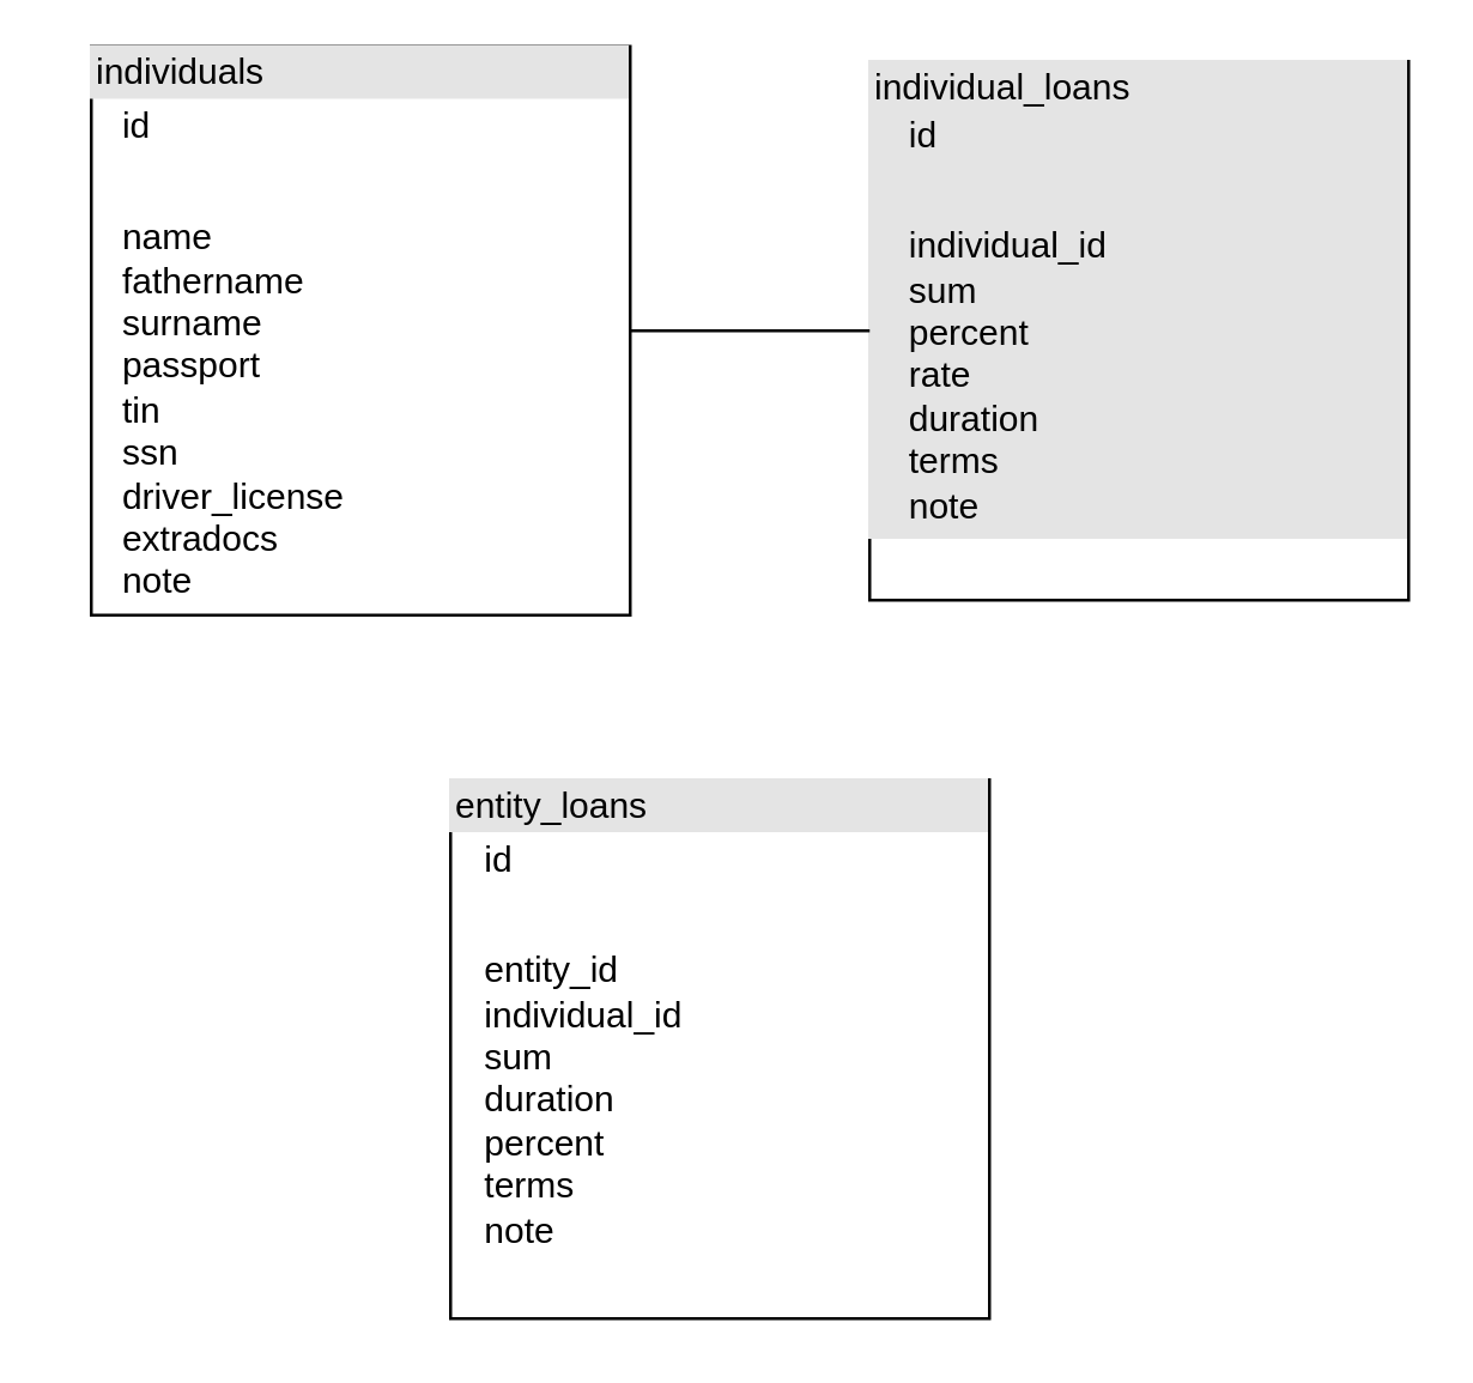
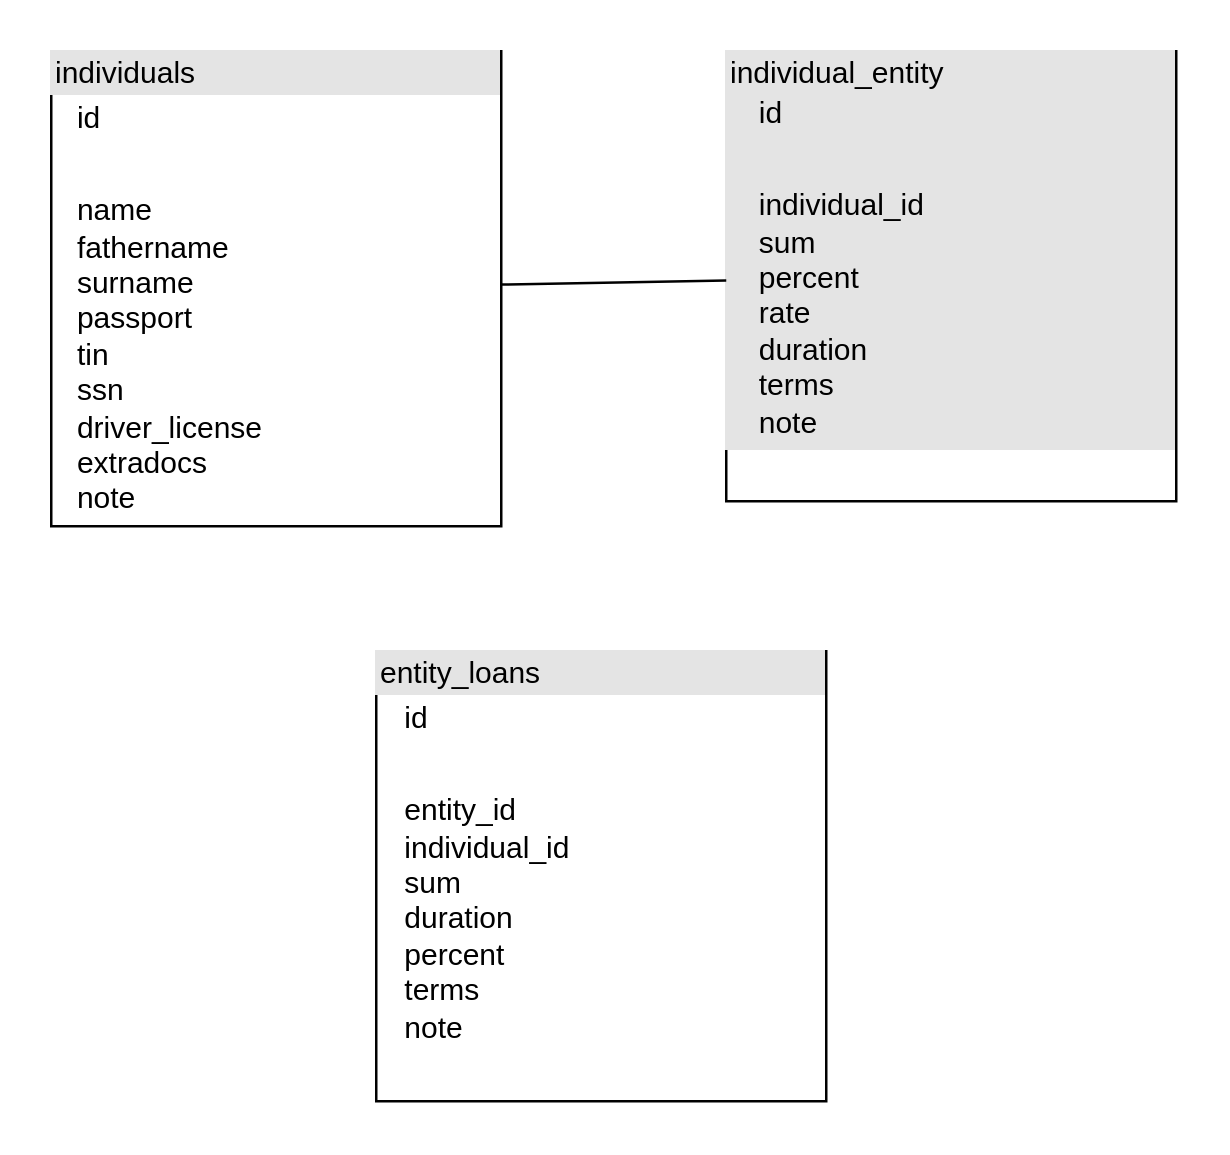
  <mxCell id="0" />
  <mxCell id="1" parent="0" />
- <mxCell id="2" value="&lt;div style=&quot;box-sizing:border-box;width:100%;background:#e4e4e4;padding:2px;&quot;&gt;individuals&lt;/div&gt;&lt;table style=&quot;width:100%;font-size:1em;&quot; cellpadding=&quot;2&quot; cellspacing=&quot;0&quot;&gt;&lt;tbody&gt;&lt;tr&gt;&lt;td&gt;&lt;br&gt;&lt;/td&gt;&lt;td&gt;id&lt;/td&gt;&lt;/tr&gt;&lt;tr&gt;&lt;td&gt;&lt;br&gt;&lt;/td&gt;&lt;td&gt;&lt;br&gt;&lt;/td&gt;&lt;/tr&gt;&lt;tr&gt;&lt;td&gt;&lt;/td&gt;&lt;td&gt;name&lt;br&gt;fathername&lt;br&gt;surname&lt;br&gt;passport&lt;br&gt;tin&lt;br&gt;ssn&lt;br&gt;driver_license&lt;br&gt;extradocs&lt;br&gt;note&lt;br&gt;&lt;br&gt;&lt;br&gt;&lt;/td&gt;&lt;/tr&gt;&lt;/tbody&gt;&lt;/table&gt;" style="verticalAlign=top;align=left;overflow=fill;html=1;whiteSpace=wrap;" vertex="1" parent="1"><mxGeometry x="30" y="15" width="180" height="190" as="geometry" /></mxCell>
- <mxCell id="3" value="&lt;div style=&quot;box-sizing:border-box;width:100%;background:#e4e4e4;padding:2px;&quot;&gt;individual_loans&lt;br&gt;&lt;table style=&quot;background-color: initial; font-size: 1em; width: 100%;&quot; cellpadding=&quot;2&quot; cellspacing=&quot;0&quot;&gt;&lt;tbody&gt;&lt;tr&gt;&lt;td&gt;&lt;br&gt;&lt;/td&gt;&lt;td&gt;id&lt;/td&gt;&lt;/tr&gt;&lt;tr&gt;&lt;td&gt;&lt;br&gt;&lt;/td&gt;&lt;td&gt;&lt;br&gt;&lt;/td&gt;&lt;/tr&gt;&lt;tr&gt;&lt;td&gt;&lt;/td&gt;&lt;td&gt;individual_id&lt;br&gt;sum&lt;br&gt;percent&lt;br&gt;rate&lt;br&gt;duration&lt;br&gt;terms&lt;br&gt;note&lt;/td&gt;&lt;/tr&gt;&lt;/tbody&gt;&lt;/table&gt;&lt;/div&gt;" style="verticalAlign=top;align=left;overflow=fill;html=1;whiteSpace=wrap;" vertex="1" parent="1"><mxGeometry x="290" y="20" width="180" height="180" as="geometry" /></mxCell>
+ <mxCell id="2" value="&lt;div style=&quot;box-sizing:border-box;width:100%;background:#e4e4e4;padding:2px;&quot;&gt;individuals&lt;/div&gt;&lt;table style=&quot;width:100%;font-size:1em;&quot; cellpadding=&quot;2&quot; cellspacing=&quot;0&quot;&gt;&lt;tbody&gt;&lt;tr&gt;&lt;td&gt;&lt;br&gt;&lt;/td&gt;&lt;td&gt;id&lt;/td&gt;&lt;/tr&gt;&lt;tr&gt;&lt;td&gt;&lt;br&gt;&lt;/td&gt;&lt;td&gt;&lt;br&gt;&lt;/td&gt;&lt;/tr&gt;&lt;tr&gt;&lt;td&gt;&lt;/td&gt;&lt;td&gt;name&lt;br&gt;fathername&lt;br&gt;surname&lt;br&gt;passport&lt;br&gt;tin&lt;br&gt;ssn&lt;br&gt;driver_license&lt;br&gt;extradocs&lt;br&gt;note&lt;br&gt;&lt;br&gt;&lt;br&gt;&lt;/td&gt;&lt;/tr&gt;&lt;/tbody&gt;&lt;/table&gt;" style="verticalAlign=top;align=left;overflow=fill;html=1;whiteSpace=wrap;" vertex="1" parent="1"><mxGeometry x="20" y="20" width="180" height="190" as="geometry" /></mxCell>
+ <mxCell id="3" value="&lt;div style=&quot;box-sizing:border-box;width:100%;background:#e4e4e4;padding:2px;&quot;&gt;individual_entity&lt;br&gt;&lt;table style=&quot;background-color: initial; font-size: 1em; width: 100%;&quot; cellpadding=&quot;2&quot; cellspacing=&quot;0&quot;&gt;&lt;tbody&gt;&lt;tr&gt;&lt;td&gt;&lt;br&gt;&lt;/td&gt;&lt;td&gt;id&lt;/td&gt;&lt;/tr&gt;&lt;tr&gt;&lt;td&gt;&lt;br&gt;&lt;/td&gt;&lt;td&gt;&lt;br&gt;&lt;/td&gt;&lt;/tr&gt;&lt;tr&gt;&lt;td&gt;&lt;/td&gt;&lt;td&gt;individual_id&lt;br&gt;sum&lt;br&gt;percent&lt;br&gt;rate&lt;br&gt;duration&lt;br&gt;terms&lt;br&gt;note&lt;/td&gt;&lt;/tr&gt;&lt;/tbody&gt;&lt;/table&gt;&lt;/div&gt;" style="verticalAlign=top;align=left;overflow=fill;html=1;whiteSpace=wrap;" vertex="1" parent="1"><mxGeometry x="290" y="20" width="180" height="180" as="geometry" /></mxCell>
  <mxCell id="4" value="&lt;div style=&quot;box-sizing:border-box;width:100%;background:#e4e4e4;padding:2px;&quot;&gt;entity_loans&lt;/div&gt;&lt;table style=&quot;width:100%;font-size:1em;&quot; cellpadding=&quot;2&quot; cellspacing=&quot;0&quot;&gt;&lt;tbody&gt;&lt;tr&gt;&lt;td&gt;&lt;br&gt;&lt;/td&gt;&lt;td&gt;id&lt;/td&gt;&lt;/tr&gt;&lt;tr&gt;&lt;td&gt;&lt;br&gt;&lt;/td&gt;&lt;td&gt;&lt;br&gt;&lt;/td&gt;&lt;/tr&gt;&lt;tr&gt;&lt;td&gt;&lt;/td&gt;&lt;td&gt;entity_id&lt;br&gt;individual_id&lt;br&gt;sum&lt;br&gt;duration&lt;br&gt;percent&lt;br&gt;terms&lt;br&gt;note&lt;/td&gt;&lt;/tr&gt;&lt;/tbody&gt;&lt;/table&gt;" style="verticalAlign=top;align=left;overflow=fill;html=1;whiteSpace=wrap;" vertex="1" parent="1"><mxGeometry x="150" y="260" width="180" height="180" as="geometry" /></mxCell>
  <mxCell id="5" value="" style="endArrow=none;html=1;rounded=0;" edge="1" parent="1" source="2" target="3"><mxGeometry width="50" height="50" relative="1" as="geometry"><mxPoint x="230" y="250" as="sourcePoint" /><mxPoint x="280" y="200" as="targetPoint" /></mxGeometry></mxCell>
